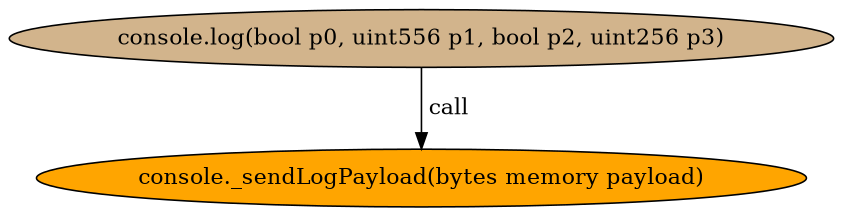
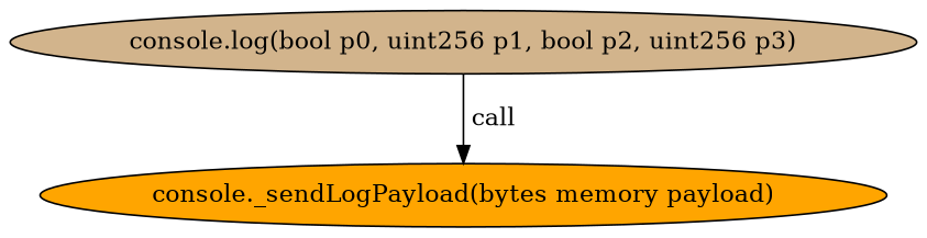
  digraph {
    node [style=filled]
-   "console.log(bool p0, uint256 p1, bool p2, uint256 p3)" [height=0.5 width=6.0513 fillcolor=tan label="console.log(bool p0, uint556 p1, bool p2, uint256 p3)"]
+   "console.log(bool p0, uint256 p1, bool p2, uint256 p3)" [height=0.5 width=6.0513 fillcolor=tan]
    "console._sendLogPayload(bytes memory payload)" [height=0.5 width=5.7372 fillcolor=orange]
    "console.log(bool p0, uint256 p1, bool p2, uint256 p3)" -> "console._sendLogPayload(bytes memory payload)" [label=" call"]
  }
